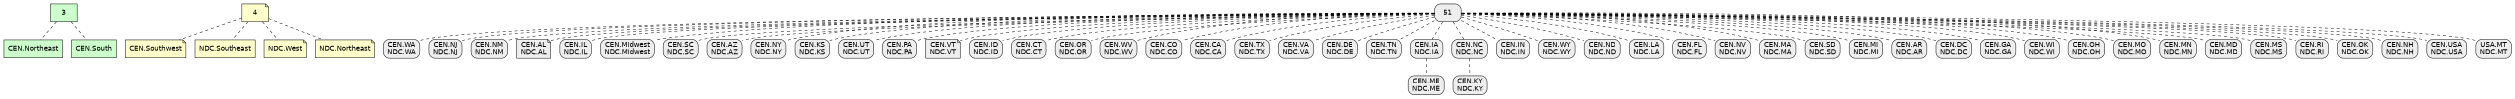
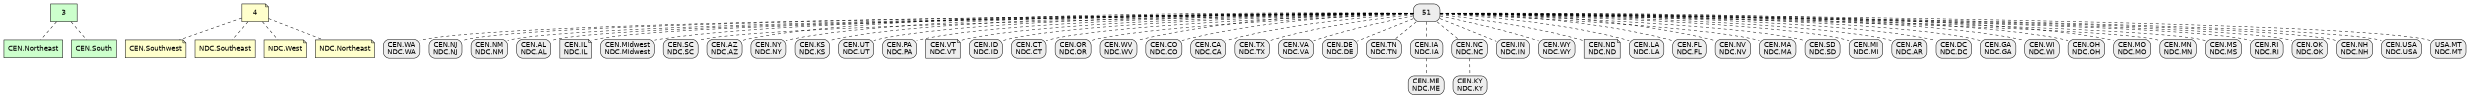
  graph {
    rankdir=TB
    node [fillcolor="#EEEEEE" fontname=helvetica shape=box style="filled,rounded"]
    edge [style=dashed]
    n1 [fillcolor="#CCFFCC" label=3 style=filled]
    n2 [fillcolor="#CCFFCC" label="CEN.Northeast" style=filled]
    n3 [fillcolor="#CCFFCC" label="CEN.South" style=filled]
    n4 [fillcolor="#FFFFCC" label=4 shape=note style=filled]
    n5 [fillcolor="#FFFFCC" label="CEN.Southwest" shape=note style=filled]
    n6 [fillcolor="#FFFFCC" label="NDC.Southeast" style=filled]
    n7 [fillcolor="#FFFFCC" label="NDC.West" shape=note style=filled]
    n8 [fillcolor="#FFFFCC" label="NDC.Northeast" shape=note style=filled]
    n9 [label=51]
    n10 [label="CEN.WA\nNDC.WA"]
    n11 [label="CEN.NJ\nNDC.NJ"]
    n12 [label="CEN.NM\nNDC.NM"]
-   n13 [label="CEN.AL\nNDC.AL" shape=note]
-   n14 [label="CEN.IL\nNDC.IL"]
+   n13 [label="CEN.AL\nNDC.AL"]
+   n14 [label="CEN.IL\nNDC.IL" shape=note]
    n15 [label="CEN.Midwest\nNDC.Midwest"]
    n16 [label="CEN.SC\nNDC.SC"]
    n17 [label="CEN.AZ\nNDC.AZ"]
    n18 [label="CEN.NY\nNDC.NY"]
    n19 [label="CEN.KS\nNDC.KS"]
    n20 [label="CEN.UT\nNDC.UT"]
    n21 [label="CEN.PA\nNDC.PA"]
    n22 [label="CEN.VT\nNDC.VT" shape=note]
    n23 [label="CEN.ID\nNDC.ID"]
    n24 [label="CEN.CT\nNDC.CT"]
    n25 [label="CEN.OR\nNDC.OR"]
    n26 [label="CEN.WV\nNDC.WV"]
    n27 [label="CEN.CO\nNDC.CO"]
    n28 [label="CEN.CA\nNDC.CA"]
    n29 [label="CEN.TX\nNDC.TX"]
    n30 [label="CEN.VA\nNDC.VA"]
    n31 [label="CEN.DE\nNDC.DE"]
    n32 [label="CEN.TN\nNDC.TN"]
    n33 [label="CEN.IA\nNDC.IA"]
    n34 [label="CEN.NC\nNDC.NC"]
    n35 [label="CEN.IN\nNDC.IN"]
    n36 [label="CEN.WY\nNDC.WY"]
-   n37 [label="CEN.ND\nNDC.ND"]
+   n37 [label="CEN.ND\nNDC.ND" shape=note]
    n38 [label="CEN.LA\nNDC.LA"]
    n39 [label="CEN.FL\nNDC.FL"]
    n40 [label="CEN.NV\nNDC.NV"]
    n41 [label="CEN.MA\nNDC.MA"]
    n42 [label="CEN.SD\nNDC.SD"]
    n43 [label="CEN.MI\nNDC.MI"]
    n44 [label="CEN.AR\nNDC.AR"]
    n45 [label="CEN.DC\nNDC.DC"]
    n46 [label="CEN.GA\nNDC.GA"]
    n47 [label="CEN.WI\nNDC.WI"]
    n48 [label="CEN.OH\nNDC.OH"]
    n49 [label="CEN.MO\nNDC.MO"]
    n50 [label="CEN.MN\nNDC.MN"]
-   n51 [label="CEN.MD\nNDC.MD"]
    n52 [label="CEN.MS\nNDC.MS"]
    n53 [label="CEN.RI\nNDC.RI"]
    n54 [label="CEN.OK\nNDC.OK"]
    n55 [label="CEN.NH\nNDC.NH"]
    n56 [label="CEN.USA\nNDC.USA"]
    n57 [label="USA.MT\nNDC.MT"]
    n58 [label="CEN.KY\nNDC.KY"]
    n59 [label="CEN.ME\nNDC.ME"]
    n1 -- n2
    n1 -- n3
    n4 -- n5
    n4 -- n6
    n4 -- n7
    n4 -- n8
    n9 -- n10
    n9 -- n11
    n9 -- n12
    n9 -- n13
    n9 -- n14
    n9 -- n15
    n9 -- n16
    n9 -- n17
    n9 -- n18
    n9 -- n19
    n9 -- n20
    n9 -- n21
    n9 -- n22
    n9 -- n23
    n9 -- n24
    n9 -- n25
    n9 -- n26
    n9 -- n27
    n9 -- n28
    n9 -- n29
    n9 -- n30
    n9 -- n31
    n9 -- n32
    n9 -- n33
    n9 -- n34
    n9 -- n35
    n9 -- n36
    n9 -- n37
    n9 -- n38
    n9 -- n39
    n9 -- n40
    n9 -- n41
    n9 -- n42
    n9 -- n43
    n9 -- n44
    n9 -- n45
    n9 -- n46
    n9 -- n47
    n9 -- n48
    n9 -- n49
    n9 -- n50
-   n9 -- n51
    n9 -- n52
    n9 -- n53
    n9 -- n54
    n9 -- n55
    n9 -- n56
    n9 -- n57
    n33 -- n59
    n34 -- n58
  }
